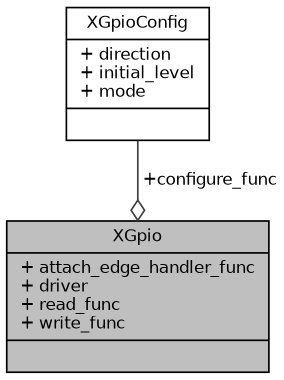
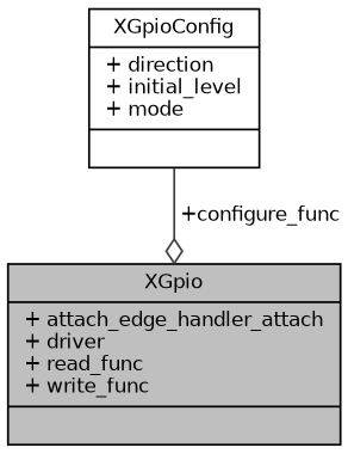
  digraph {
    node [color=black fontname=Helvetica fontsize=10 shape=record style=filled]
-   n1 [fillcolor=grey75 fontcolor=black height=0.2 label="{XGpio\n|+ attach_edge_handler_func\l+ driver\l+ read_func\l+ write_func\l|}" width=0.4]
+   n1 [fillcolor=grey75 fontcolor=black height=0.2 label="{XGpio\n|+ attach_edge_handler_attach\l+ driver\l+ read_func\l+ write_func\l|}" width=0.4]
    n2 [fillcolor=white height=0.2 label="{XGpioConfig\n|+ direction\l+ initial_level\l+ mode\l|}" width=0.4]
    n2 -> n1 [arrowhead=odiamond color=grey25 fontname=Helvetica fontsize=10 label=" +configure_func" labelfontname=Helvetica labelfontsize=10 style=solid]
  }
